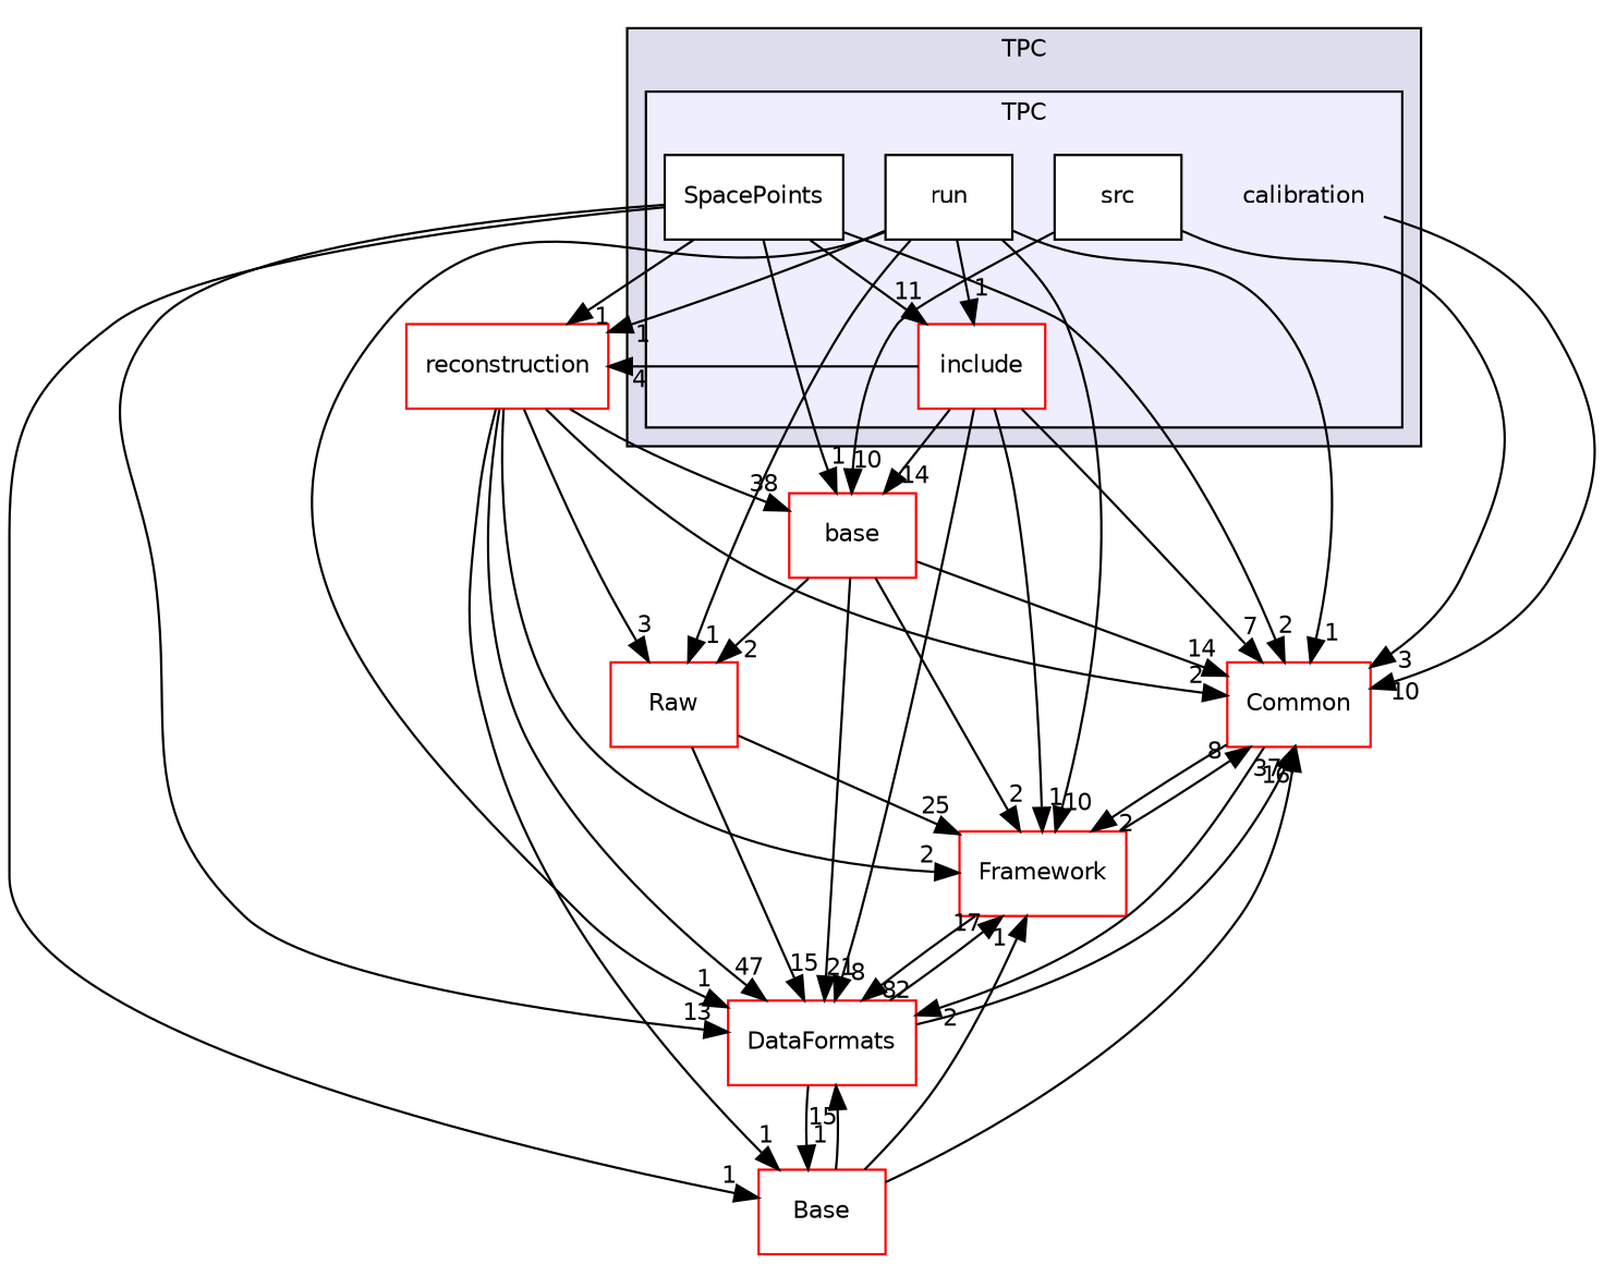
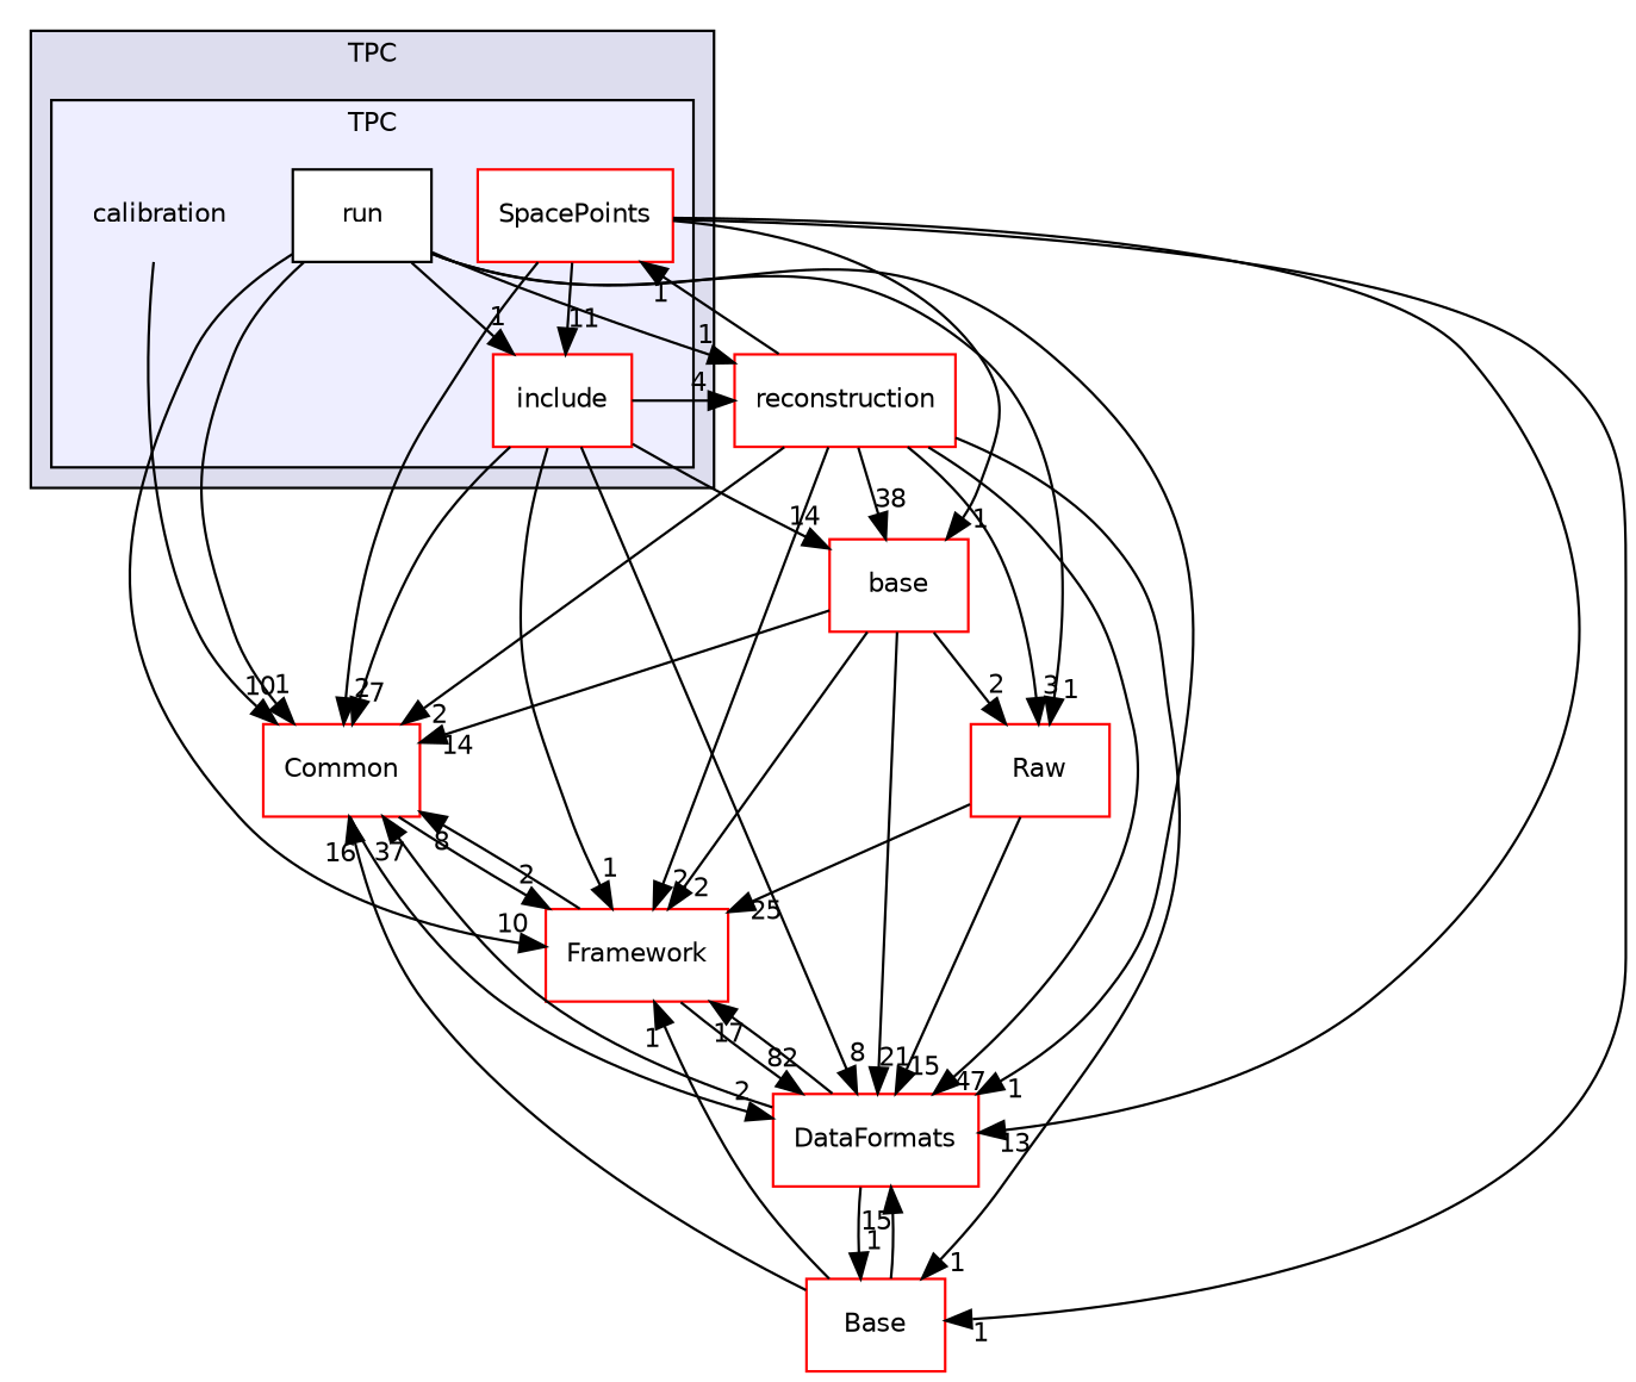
  digraph {
    compound=true
    node [fontname=Helvetica fontsize=10 shape=box color=red]
    edge [headlabel=1 labeldistance=1.5 labelfontname=Helvetica labelfontsize=10]
    n1 [label=calibration shape=plaintext color=""]
    n2 [fillcolor=white label=include style=filled]
    n3 [color=black fillcolor=white label=run style=filled]
-   n4 [color=black fillcolor=white label=SpacePoints style=filled]
-   n5 [color=black fillcolor=white label=src style=filled]
+   n4 [fillcolor=white label=SpacePoints style=filled]
    n6 [label=Common]
    n7 [label=base]
    n8 [label=reconstruction]
    n9 [label=Framework]
    n10 [label=DataFormats]
    n11 [label=Raw]
    n12 [label=Base]
    subgraph cluster_1 {
      bgcolor="#ddddee"
      fontname=Helvetica
      fontsize=10
      label=TPC
      pencolor=black
      subgraph cluster_2 {
        bgcolor="#eeeeff"
        fontname=Helvetica
        fontsize=10
        label=TPC
        pencolor=black
        n1
        n2
        n3
        n4
-       n5
      }
    }
    n1 -> n6 [headlabel=10]
    n2 -> n6 [headlabel=7]
    n2 -> n7 [headlabel=14]
    n2 -> n8 [headlabel=4]
    n2 -> n9
    n2 -> n10 [headlabel=8]
    n3 -> n2
    n3 -> n6
    n3 -> n8
    n3 -> n9 [headlabel=10]
    n3 -> n10
    n3 -> n11
    n4 -> n2 [headlabel=11]
    n4 -> n6 [headlabel=2]
    n4 -> n7
-   n4 -> n8
+   n8 -> n4
    n4 -> n10 [headlabel=13]
    n4 -> n12
-   n5 -> n6 [headlabel=3]
-   n5 -> n7 [headlabel=10]
    n6 -> n9 [headlabel=2]
    n6 -> n10 [headlabel=2]
    n7 -> n6 [headlabel=14]
    n7 -> n9 [headlabel=2]
    n7 -> n10 [headlabel=21]
    n7 -> n11 [headlabel=2]
    n8 -> n6 [headlabel=2]
    n8 -> n7 [headlabel=38]
    n8 -> n9 [headlabel=2]
    n8 -> n10 [headlabel=47]
    n8 -> n11 [headlabel=3]
    n8 -> n12
    n9 -> n6 [headlabel=8]
    n9 -> n10 [headlabel=82]
    n10 -> n6 [headlabel=37]
    n10 -> n9 [headlabel=17]
    n10 -> n12
    n11 -> n9 [headlabel=25]
    n11 -> n10 [headlabel=15]
    n12 -> n6 [headlabel=16]
    n12 -> n9
    n12 -> n10 [headlabel=15]
  }
